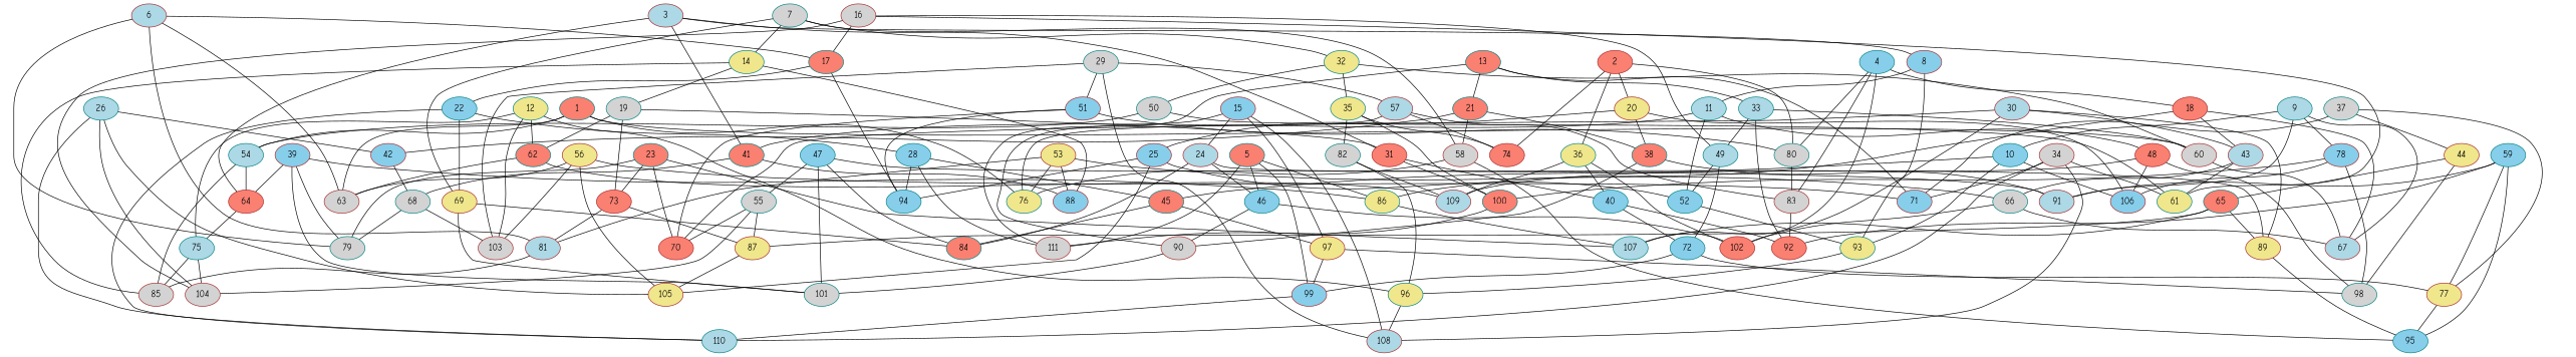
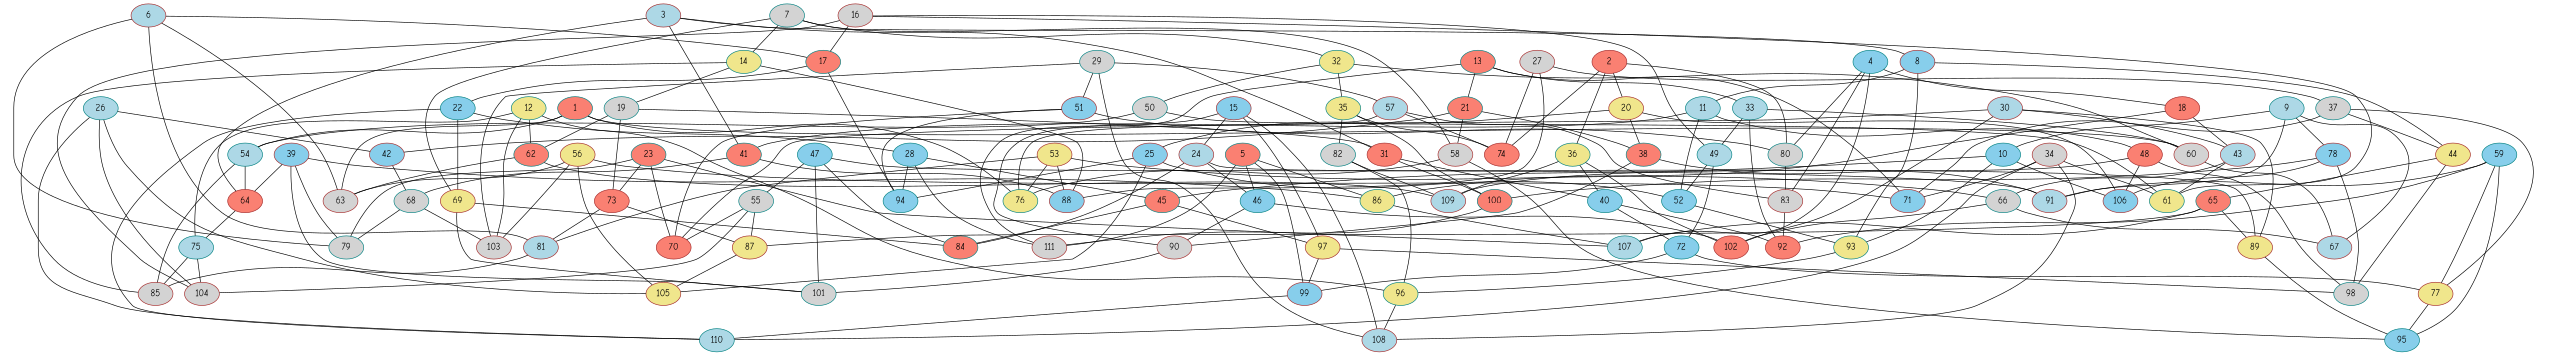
  graph {
    fontname="Comic Neue"
    node [color=teal fillcolor=lightgrey fontname="Comic Neue" style=filled]
    edge [fontname="Comic Neue"]
    1 [fillcolor=salmon]
    54 [fillcolor=lightblue]
    60 [color=brown]
    63 [color=brown]
    76 [fillcolor=khaki]
    64 [color=brown fillcolor=salmon]
    85 [color=brown]
    67 [color=brown fillcolor=lightblue]
    2 [color=brown fillcolor=salmon]
    20 [color=brown fillcolor=khaki]
    36 [fillcolor=khaki]
    74 [color=brown fillcolor=salmon]
    80
    106 [color=brown fillcolor=skyblue]
    25 [color=brown fillcolor=skyblue]
    38 [fillcolor=salmon]
    102 [color=brown fillcolor=salmon]
    40 [fillcolor=skyblue]
    109 [color=brown fillcolor=lightblue]
    83 [color=brown]
    3 [color=brown fillcolor=lightblue]
    8 [color=brown fillcolor=skyblue]
    31 [color=brown fillcolor=salmon]
    41 [fillcolor=salmon]
    11 [fillcolor=lightblue]
    44 [color=brown fillcolor=khaki]
    93 [fillcolor=khaki]
    100 [fillcolor=salmon]
    88 [color=brown fillcolor=skyblue]
    68
    75 [fillcolor=lightblue]
    4 [fillcolor=skyblue]
    18 [color=brown fillcolor=salmon]
    107 [fillcolor=lightblue]
    86 [fillcolor=khaki]
    43 [color=brown fillcolor=lightblue]
    92 [color=brown fillcolor=salmon]
    5 [fillcolor=salmon]
    46 [fillcolor=skyblue]
    99 [color=brown fillcolor=skyblue]
    111 [color=brown]
    90 [color=brown]
    110 [fillcolor=lightblue]
    6 [color=brown fillcolor=lightblue]
    17 [fillcolor=salmon]
    79
    81 [color=brown fillcolor=lightblue]
    22 [fillcolor=skyblue]
    94 [fillcolor=skyblue]
    14 [fillcolor=khaki]
    7
    32 [fillcolor=khaki]
    58 [color=brown]
    69 [color=brown fillcolor=khaki]
    19
    50
    35 [fillcolor=khaki]
    95 [fillcolor=skyblue]
    84 [fillcolor=salmon]
    101
    48 [color=brown fillcolor=salmon]
    52 [fillcolor=skyblue]
    65 [fillcolor=salmon]
    98
    96 [fillcolor=khaki]
    9 [fillcolor=lightblue]
    10 [fillcolor=skyblue]
    78 [color=brown fillcolor=skyblue]
    91 [color=brown fillcolor=lightblue]
    45 [fillcolor=salmon]
    97 [color=brown fillcolor=khaki]
    12 [fillcolor=khaki]
    62 [fillcolor=salmon]
    103 [color=brown]
    104 [color=brown]
    108 [color=brown fillcolor=lightblue]
    13 [fillcolor=salmon]
    21 [fillcolor=salmon]
    33 [fillcolor=lightblue]
    71 [color=brown fillcolor=skyblue]
    42 [color=brown fillcolor=skyblue]
    49 [fillcolor=lightblue]
    73 [color=brown fillcolor=salmon]
    15 [color=brown fillcolor=skyblue]
    24 [color=brown fillcolor=lightblue]
    89 [color=brown fillcolor=khaki]
    16 [color=brown]
    61 [fillcolor=khaki]
    72 [fillcolor=skyblue]
    28 [fillcolor=skyblue]
    66
    87 [color=brown fillcolor=khaki]
    105 [color=brown fillcolor=khaki]
    23 [fillcolor=salmon]
    70 [color=brown fillcolor=salmon]
    26 [fillcolor=lightblue]
+   27 [color=brown]
    37
    77 [color=brown fillcolor=khaki]
    29
    51 [color=brown fillcolor=skyblue]
    57 [color=brown fillcolor=lightblue]
    30 [color=brown fillcolor=lightblue]
    82
    34 [color=brown]
    39 [color=brown fillcolor=skyblue]
    47 [fillcolor=skyblue]
    55
    53 [color=brown fillcolor=khaki]
    56 [color=brown fillcolor=khaki]
    59 [fillcolor=skyblue]
    1 -- 54
    1 -- 60
    1 -- 63
    1 -- 76
    54 -- 64
    54 -- 85
    60 -- 67
    64 -- 75
    2 -- 20
    2 -- 36
    2 -- 74
    2 -- 80
    20 -- 106
    20 -- 25
    20 -- 38
    36 -- 102
    36 -- 40
    36 -- 109
    80 -- 83
    25 -- 94
    25 -- 52
    25 -- 105
    38 -- 90
    38 -- 91
    40 -- 92
    40 -- 72
    83 -- 92
    3 -- 64
    3 -- 8
    3 -- 31
    3 -- 41
    8 -- 11
+   8 -- 44
    8 -- 93
    31 -- 40
    31 -- 100
    41 -- 88
    41 -- 68
    11 -- 41
    11 -- 48
    11 -- 52
    44 -- 65
    44 -- 98
    93 -- 96
    100 -- 111
    68 -- 79
    68 -- 103
    75 -- 85
    75 -- 104
    4 -- 80
    4 -- 83
    4 -- 18
    4 -- 107
-   18 -- 67
    18 -- 86
    18 -- 43
    86 -- 107
    43 -- 61
    43 -- 66
    5 -- 86
    5 -- 46
    5 -- 99
    5 -- 111
    46 -- 102
    46 -- 90
    99 -- 110
    90 -- 101
    6 -- 63
    6 -- 17
    6 -- 79
    6 -- 81
    17 -- 22
    17 -- 94
    81 -- 85
    22 -- 110
    22 -- 69
    22 -- 28
    14 -- 85
    14 -- 88
    14 -- 19
    7 -- 14
    7 -- 32
    7 -- 58
    7 -- 69
    32 -- 60
    32 -- 50
    32 -- 35
    58 -- 76
    58 -- 95
    69 -- 84
    69 -- 101
    19 -- 31
    19 -- 62
    19 -- 73
    50 -- 54
    50 -- 61
    35 -- 74
    35 -- 100
    35 -- 82
    48 -- 106
    48 -- 109
    48 -- 98
    52 -- 93
    65 -- 107
    65 -- 89
    65 -- 87
    96 -- 108
    9 -- 67
    9 -- 10
    9 -- 78
    9 -- 91
    10 -- 106
    10 -- 93
    10 -- 45
    78 -- 106
    78 -- 100
    78 -- 98
    45 -- 84
    45 -- 97
    97 -- 99
    97 -- 98
    12 -- 75
    12 -- 96
    12 -- 62
    12 -- 103
    62 -- 63
    62 -- 109
    13 -- 111
    13 -- 21
    13 -- 33
    13 -- 71
    21 -- 38
    21 -- 58
    21 -- 42
    33 -- 60
    33 -- 92
    33 -- 49
    42 -- 68
    49 -- 52
    49 -- 72
    73 -- 81
    73 -- 87
    15 -- 90
    15 -- 97
    15 -- 108
    15 -- 24
    24 -- 46
    24 -- 84
    24 -- 89
    89 -- 95
    16 -- 17
    16 -- 104
    16 -- 49
    16 -- 61
    72 -- 99
    72 -- 77
    28 -- 111
    28 -- 94
    28 -- 45
    66 -- 67
    66 -- 102
    87 -- 105
    23 -- 107
    23 -- 79
    23 -- 73
    23 -- 70
    26 -- 110
    26 -- 104
    26 -- 42
    26 -- 105
+   27 -- 74
+   27 -- 88
+   27 -- 37
    37 -- 44
    37 -- 71
    37 -- 77
    77 -- 95
    29 -- 103
    29 -- 108
    29 -- 51
    29 -- 57
    51 -- 80
    51 -- 94
    51 -- 70
    57 -- 76
    57 -- 74
    57 -- 83
    30 -- 102
    30 -- 43
    30 -- 89
    30 -- 70
    82 -- 109
    82 -- 96
    34 -- 110
    34 -- 108
    34 -- 71
    34 -- 61
    39 -- 64
    39 -- 86
    39 -- 79
    39 -- 101
    47 -- 84
    47 -- 101
    47 -- 91
    47 -- 55
    55 -- 104
    55 -- 87
    55 -- 70
    53 -- 76
    53 -- 88
    53 -- 81
    53 -- 66
    56 -- 63
    56 -- 103
    56 -- 71
    56 -- 105
    59 -- 92
    59 -- 95
    59 -- 91
    59 -- 77
  }
